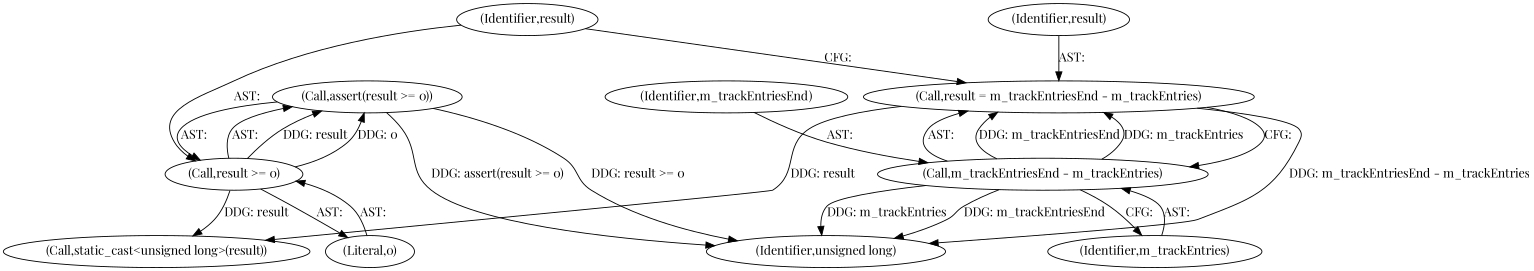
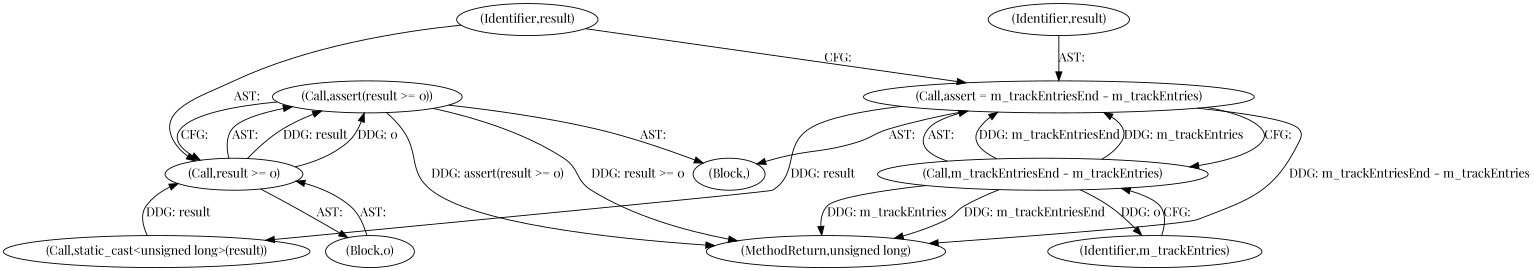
  digraph {
    fontname="Playfair Display"
    node [fontname="Playfair Display"]
    edge [fontname="Playfair Display"]
    n1 [label="(Call,assert(result >= 0))"]
    n2 [label="(Call,result >= 0)"]
-   n3 [label="(Identifier,unsigned long)"]
+   n3 [label="(MethodReturn,unsigned long)"]
+   n4 [label="(Block,)"]
    n5 [label="(Call,static_cast<unsigned long>(result))"]
-   n6 [label="(Literal,0)"]
-   n7 [label="(Call,result = m_trackEntriesEnd - m_trackEntries)"]
+   n6 [label="(Block,0)"]
+   n7 [label="(Call,assert = m_trackEntriesEnd - m_trackEntries)"]
    n8 [label="(Call,m_trackEntriesEnd - m_trackEntries)"]
    n9 [label="(Identifier,m_trackEntries)"]
-   n10 [label="(Identifier,m_trackEntriesEnd)"]
    n11 [label="(Identifier,result)"]
    n12 [label="(Identifier,result)"]
-   n1 -> n2 [label="AST: "]
+   n1 -> n2 [label="CFG: "]
    n1 -> n3 [label="DDG: assert(result >= 0)"]
    n1 -> n3 [label="DDG: result >= 0"]
+   n1 -> n4 [label="AST: "]
    n2 -> n1 [label="AST: "]
    n2 -> n1 [label="DDG: result"]
    n2 -> n1 [label="DDG: 0"]
-   n2 -> n5 [label="DDG: result"]
+   n5 -> n2 [label="DDG: result"]
    n2 -> n6 [label="AST: "]
    n6 -> n2 [label="AST: "]
    n7 -> n3 [label="DDG: m_trackEntriesEnd - m_trackEntries"]
+   n7 -> n4 [label="AST: "]
    n7 -> n5 [label="DDG: result"]
    n7 -> n8 [label="CFG: "]
    n8 -> n3 [label="DDG: m_trackEntries"]
    n8 -> n3 [label="DDG: m_trackEntriesEnd"]
    n8 -> n7 [label="AST: "]
    n8 -> n7 [label="DDG: m_trackEntriesEnd"]
    n8 -> n7 [label="DDG: m_trackEntries"]
-   n8 -> n9 [label="CFG: "]
-   n9 -> n8 [label="AST: "]
-   n10 -> n8 [label="AST: "]
+   n8 -> n9 [label="DDG: 0"]
+   n9 -> n8 [label="CFG: "]
    n11 -> n2 [label="AST: "]
    n11 -> n7 [label="CFG: "]
    n12 -> n7 [label="AST: "]
  }
